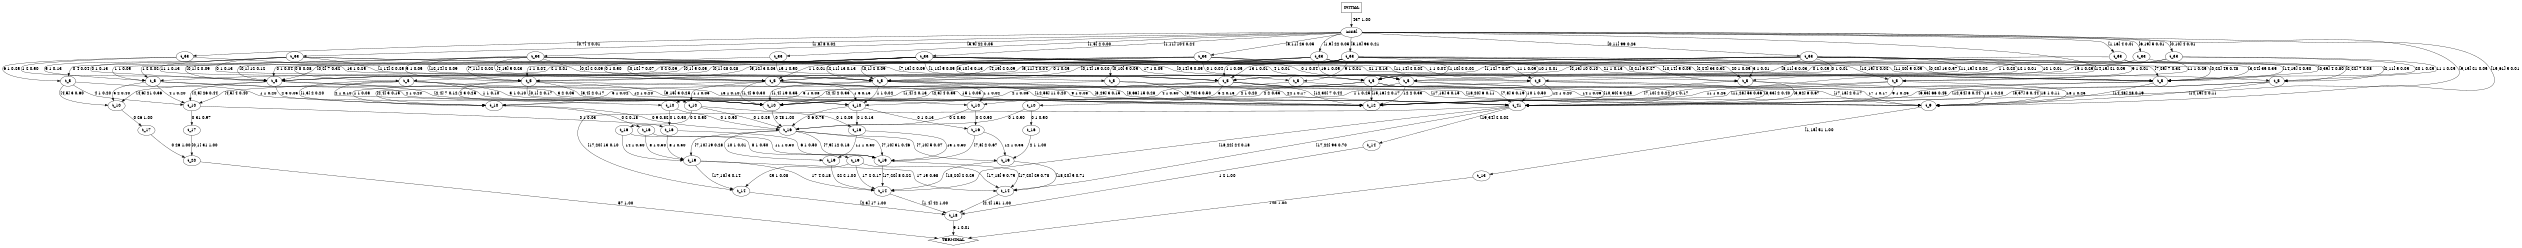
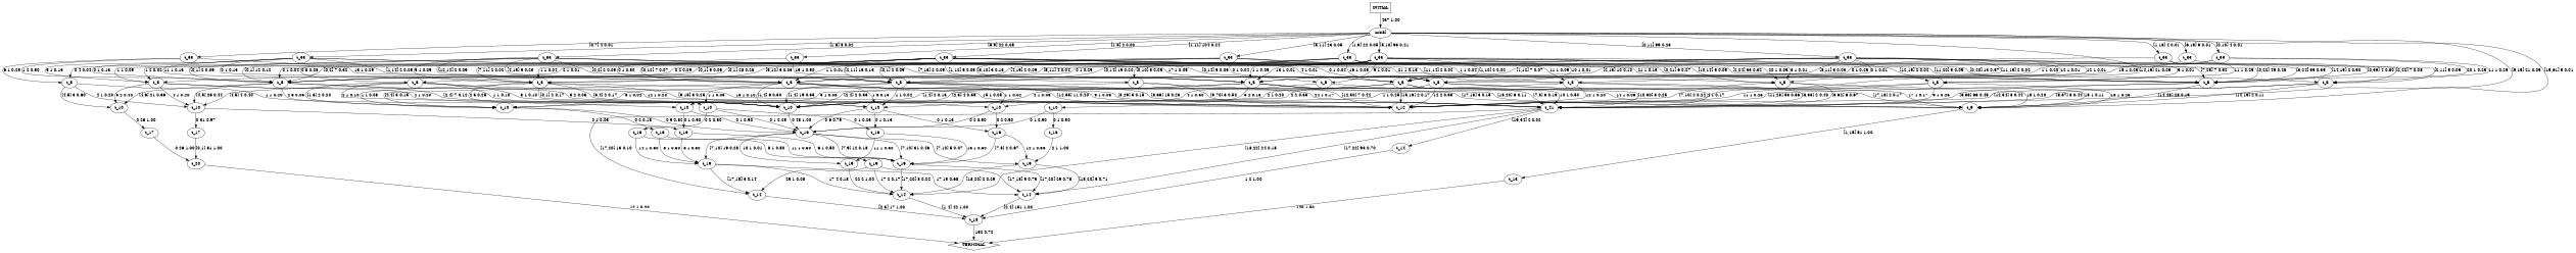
  digraph {
    n1 [label=initial]
    n2 [label=t_41]
    n3 [label=t_12]
    n4 [label=t_33]
    n5 [label=t_33]
    n6 [label=t_33]
    n7 [label=t_33]
    n8 [label=t_33]
    n9 [label=t_33]
    n10 [label=t_33]
    n11 [label=t_33]
    n12 [label=t_33]
    n13 [label=t_33]
    n14 [label=t_33]
    n15 [label=t_33]
    n16 [label=t_9]
    n17 [label=t_14]
    n18 [label=t_14]
    n19 [label=t_14]
    n20 [label=t_14]
    n21 [label=t_5]
    n22 [label=t_5]
    n23 [label=t_5]
    n24 [label=t_5]
    n25 [label=t_5]
    n26 [label=t_5]
    n27 [label=t_5]
    n28 [label=t_5]
    n29 [label=t_5]
    n30 [label=t_5]
    n31 [label=t_5]
    n32 [label=t_5]
    n33 [label=t_5]
    n34 [label=t_5]
    n35 [label=t_5]
    n36 [label=t_5]
    n37 [label=t_5]
    n38 [label=t_13]
    n39 [label=t_10]
    n40 [label=t_16]
    n41 [label=t_19]
    n42 [label=t_19]
    n43 [label=t_19]
    n44 [label=t_19]
    n45 [label=t_19]
    n46 [label=t_10]
    n47 [label=t_17]
    n48 [label=t_20]
    n49 [label=t_10]
    n50 [label=t_16]
    n51 [label=t_17]
    n52 [label=t_10]
    n53 [label=t_16]
    n54 [label=t_10]
    n55 [label=t_10]
    n56 [label=t_16]
    n57 [label=t_10]
    n58 [label=t_16]
    n59 [label=t_10]
    n60 [label=t_16]
    n61 [label=t_10]
    n62 [label=t_16]
    n63 [label=t_18]
    n64 [label=TERMINAL shape=diamond]
    n65 [label=INITIAL shape=box]
    n1 -> n2 [label="[9,15] 21 0.05"]
    n1 -> n3 [label="[14,15] 21 0.05"]
    n1 -> n4 [label="[6,19] 5 0.01"]
    n1 -> n5 [label="[1,5] 2 0.00"]
    n1 -> n6 [label="[1,16] 4 0.01"]
    n1 -> n7 [label="[0,7] 4 0.01"]
    n1 -> n8 [label="[0,10] 4 0.01"]
    n1 -> n9 [label="[1,8] 8 0.02"]
    n1 -> n10 [label="[5,11] 23 0.05"]
    n1 -> n11 [label="[1,9] 22 0.05"]
    n1 -> n12 [label="[5,9] 22 0.05"]
    n1 -> n13 [label="[0,11] 99 0.23"]
    n1 -> n14 [label="[5,10] 93 0.21"]
    n1 -> n15 [label="[1,11] 104 0.24"]
    n1 -> n16 [label="[15,61] 5 0.01"]
    n2 -> n17 [label="[19,34] 2 0.02"]
    n2 -> n18 [label="[17,20] 13 0.10"]
    n2 -> n19 [label="[18,22] 24 0.18"]
    n2 -> n20 [label="[17,22] 93 0.70"]
    n4 -> n21 [label="[0,39] 4 0.80"]
    n4 -> n22 [label="1 1 0.20"]
    n5 -> n23 [label="15 1 0.50"]
    n5 -> n24 [label="0 1 0.50"]
    n6 -> n21 [label="[14,15] 2 0.50"]
    n6 -> n24 [label="0 1 0.25"]
    n6 -> n25 [label="11 1 0.25"]
    n7 -> n26 [label="6 1 0.25"]
    n7 -> n27 [label="1 2 0.50"]
    n7 -> n28 [label="13 1 0.25"]
    n8 -> n21 [label="20 1 0.25"]
    n8 -> n27 [label="0 1 0.25"]
    n8 -> n29 [label="11 1 0.25"]
    n8 -> n30 [label="15 1 0.25"]
    n9 -> n21 [label="21 1 0.13"]
    n9 -> n24 [label="0 1 0.13"]
    n9 -> n27 [label="0 1 0.13"]
    n9 -> n28 [label="[1,14] 2 0.25"]
    n9 -> n31 [label="21 1 0.13"]
    n9 -> n32 [label="5 1 0.13"]
    n9 -> n33 [label="11 1 0.13"]
    n10 -> n21 [label="[0,20] 13 0.57"]
    n10 -> n22 [label="[3,10] 3 0.13"]
    n10 -> n27 [label="0 1 0.04"]
    n10 -> n28 [label="[0,1] 2 0.09"]
    n10 -> n33 [label="1 1 0.04"]
    n10 -> n34 [label="0 1 0.04"]
    n10 -> n35 [label="1 1 0.04"]
    n10 -> n36 [label="0 1 0.04"]
    n11 -> n21 [label="[7,25] 7 0.32"]
    n11 -> n22 [label="1 1 0.05"]
    n11 -> n27 [label="[0,2] 7 0.32"]
    n11 -> n28 [label="[4,15] 2 0.09"]
    n11 -> n30 [label="16 1 0.05"]
    n11 -> n31 [label="20 1 0.05"]
    n11 -> n35 [label="11 1 0.05"]
    n11 -> n37 [label="0 2 0.09"]
    n12 -> n21 [label="[0,21] 6 0.27"]
    n12 -> n22 [label="[0,2] 2 0.09"]
    n12 -> n24 [label="[12,14] 2 0.09"]
    n12 -> n27 [label="[0,1] 2 0.09"]
    n12 -> n28 [label="[4,15] 5 0.23"]
    n12 -> n30 [label="[7,13] 2 0.09"]
    n12 -> n32 [label="1 1 0.05"]
    n12 -> n33 [label="5 1 0.05"]
    n12 -> n36 [label="17 1 0.05"]
    n13 -> n21 [label="[3,24] 35 0.35"]
    n13 -> n22 [label="[8,11] 3 0.03"]
    n13 -> n24 [label="[1,12] 7 0.07"]
    n13 -> n25 [label="9 1 0.01"]
    n13 -> n27 [label="[0,1] 28 0.28"]
    n13 -> n28 [label="[2,13] 10 0.10"]
    n13 -> n29 [label="[2,11] 5 0.05"]
    n13 -> n30 [label="0 1 0.01"]
    n13 -> n31 [label="12 1 0.01"]
    n13 -> n32 [label="2 1 0.01"]
    n13 -> n33 [label="[5,11] 4 0.04"]
    n13 -> n35 [label="12 1 0.01"]
    n13 -> n36 [label="[11,15] 2 0.02"]
    n14 -> n21 [label="[0,22] 45 0.48"]
    n14 -> n22 [label="13 1 0.01"]
    n14 -> n23 [label="[0,10] 5 0.05"]
    n14 -> n24 [label="1 1 0.01"]
    n14 -> n25 [label="[12,15] 2 0.02"]
    n14 -> n27 [label="[0,1] 5 0.05"]
    n14 -> n28 [label="[0,14] 19 0.20"]
    n14 -> n29 [label="[2,22] 7 0.08"]
    n14 -> n30 [label="[1,10] 2 0.02"]
    n14 -> n31 [label="3 1 0.01"]
    n14 -> n33 [label="[5,12] 3 0.03"]
    n14 -> n34 [label="9 1 0.01"]
    n14 -> n36 [label="10 1 0.01"]
    n15 -> n21 [label="[2,24] 33 0.32"]
    n15 -> n22 [label="[1,12] 5 0.05"]
    n15 -> n24 [label="[0,12] 7 0.07"]
    n15 -> n26 [label="0 4 0.04"]
    n15 -> n27 [label="[0,1] 12 0.12"]
    n15 -> n28 [label="[2,11] 13 0.13"]
    n15 -> n29 [label="[11,20] 5 0.05"]
    n15 -> n30 [label="[0,14] 5 0.05"]
    n15 -> n31 [label="[10,14] 5 0.05"]
    n15 -> n32 [label="1 2 0.02"]
    n15 -> n33 [label="[7,11] 2 0.02"]
    n15 -> n35 [label="[11,14] 2 0.02"]
    n15 -> n36 [label="4 1 0.01"]
    n15 -> n37 [label="0 8 0.08"]
    n16 -> n38 [label="[1,15] 51 1.00"]
    n17 -> n63 [label="1 2 1.00"]
    n18 -> n63 [label="[2,3] 17 1.00"]
    n19 -> n63 [label="[1,4] 42 1.00"]
    n20 -> n63 [label="[2,4] 151 1.00"]
    n21 -> n2 [label="[6,33] 66 0.45"]
    n21 -> n3 [label="[11,28] 53 0.36"]
    n21 -> n16 [label="[14,48] 28 0.19"]
    n22 -> n2 [label="[7,8] 3 0.19"]
    n22 -> n3 [label="[12,30] 7 0.44"]
    n22 -> n16 [label="14 1 0.06"]
    n22 -> n39 [label="[1,4] 2 0.13"]
    n22 -> n52 [label="5 2 0.13"]
    n22 -> n59 [label="2 1 0.06"]
    n23 -> n2 [label="24 1 0.17"]
    n23 -> n3 [label="[9,70] 3 0.50"]
    n23 -> n39 [label="[2,4] 2 0.33"]
    n24 -> n2 [label="[8,29] 3 0.15"]
    n24 -> n3 [label="15 1 0.05"]
    n24 -> n16 [label="[17,18] 3 0.15"]
    n24 -> n39 [label="[1,4] 6 0.30"]
    n24 -> n55 [label="[2,4] 3 0.15"]
    n24 -> n59 [label="1 3 0.15"]
    n24 -> n61 [label="1 1 0.05"]
    n25 -> n2 [label="9 1 0.25"]
    n25 -> n3 [label="11 1 0.25"]
    n25 -> n16 [label="18 1 0.25"]
    n25 -> n39 [label="1 1 0.25"]
    n26 -> n39 [label="1 1 0.20"]
    n26 -> n46 [label="[4,5] 3 0.60"]
    n26 -> n49 [label="4 1 0.20"]
    n27 -> n39 [label="[2,4] 7 0.12"]
    n27 -> n46 [label="[4,6] 21 0.36"]
    n27 -> n49 [label="[4,5] 26 0.44"]
    n27 -> n55 [label="2 3 0.05"]
    n27 -> n59 [label="3 2 0.03"]
    n28 -> n2 [label="[8,66] 15 0.28"]
    n28 -> n3 [label="[12,55] 11 0.20"]
    n28 -> n16 [label="[18,20] 6 0.11"]
    n28 -> n39 [label="[1,4] 19 0.35"]
    n28 -> n55 [label="3 1 0.02"]
    n28 -> n57 [label="1 1 0.02"]
    n28 -> n59 [label="1 1 0.02"]
    n29 -> n2 [label="[8,37] 8 0.44"]
    n29 -> n3 [label="[12,34] 8 0.44"]
    n29 -> n16 [label="[14,19] 2 0.11"]
    n30 -> n2 [label="[10,30] 3 0.25"]
    n30 -> n3 [label="[15,16] 2 0.17"]
    n30 -> n16 [label="[17,18] 2 0.17"]
    n30 -> n39 [label="[2,3] 4 0.33"]
    n30 -> n54 [label="3 1 0.08"]
    n31 -> n2 [label="[3,62] 6 0.67"]
    n31 -> n3 [label="[7,10] 2 0.22"]
    n31 -> n16 [label="18 1 0.11"]
    n32 -> n3 [label="12 1 0.20"]
    n32 -> n39 [label="4 1 0.20"]
    n32 -> n46 [label="5 2 0.40"]
    n32 -> n49 [label="4 1 0.20"]
    n33 -> n2 [label="9 1 0.08"]
    n33 -> n3 [label="[9,15] 3 0.25"]
    n33 -> n39 [label="[0,1] 2 0.17"]
    n33 -> n55 [label="1 1 0.08"]
    n33 -> n57 [label="[3,4] 2 0.17"]
    n33 -> n61 [label="2 3 0.25"]
    n34 -> n2 [label="10 1 0.50"]
    n34 -> n57 [label="4 1 0.50"]
    n35 -> n2 [label="[8,33] 2 0.40"]
    n35 -> n3 [label="12 1 0.20"]
    n35 -> n16 [label="18 1 0.20"]
    n35 -> n55 [label="2 1 0.20"]
    n36 -> n2 [label="4 1 0.17"]
    n36 -> n3 [label="12 2 0.33"]
    n36 -> n16 [label="17 1 0.17"]
    n36 -> n39 [label="2 2 0.33"]
    n37 -> n3 [label="13 1 0.10"]
    n37 -> n39 [label="1 1 0.10"]
    n37 -> n49 [label="[4,5] 4 0.40"]
    n37 -> n54 [label="2 1 0.10"]
    n37 -> n55 [label="[1,3] 2 0.20"]
    n37 -> n59 [label="3 1 0.10"]
    n38 -> n64 [label=" 140 1.00"]
    n39 -> n40 [label="0 48 1.00"]
    n40 -> n41 [label="[7,10] 5 0.07"]
    n40 -> n42 [label="[7,10] 31 0.46"]
    n40 -> n43 [label="[7,10] 19 0.28"]
    n40 -> n44 [label="10 1 0.01"]
    n40 -> n45 [label="[7,9] 12 0.18"]
    n41 -> n19 [label="[18,20] 2 0.29"]
    n41 -> n20 [label="[18,20] 5 0.71"]
    n42 -> n19 [label="[17,20] 8 0.22"]
    n42 -> n20 [label="[17,20] 29 0.78"]
    n43 -> n18 [label="[17,18] 3 0.14"]
    n43 -> n19 [label="17 4 0.18"]
    n43 -> n20 [label="17 15 0.68"]
    n44 -> n19 [label="22 2 1.00"]
    n45 -> n18 [label="25 1 0.08"]
    n45 -> n19 [label="17 2 0.17"]
    n45 -> n20 [label="[17,18] 9 0.75"]
    n46 -> n47 [label="0 26 1.00"]
    n47 -> n48 [label="0 26 1.00"]
-   n48 -> n64 [label=" 57 1.00"]
+   n48 -> n64 [label="12 1 0.20"]
    n49 -> n50 [label="0 1 0.03"]
    n49 -> n51 [label="0 31 0.97"]
    n50 -> n42 [label="6 1 0.50"]
    n50 -> n43 [label="8 1 0.50"]
    n51 -> n48 [label="[0,1] 31 1.00"]
    n52 -> n40 [label="0 1 0.50"]
    n52 -> n53 [label="0 1 0.50"]
    n53 -> n41 [label="2 1 1.00"]
    n54 -> n40 [label="0 1 0.50"]
    n54 -> n50 [label="0 1 0.50"]
    n55 -> n40 [label="0 9 0.82"]
    n55 -> n56 [label="0 2 0.18"]
    n56 -> n42 [label="11 1 0.50"]
    n56 -> n43 [label="8 1 0.50"]
    n57 -> n40 [label="0 2 0.50"]
    n57 -> n58 [label="0 2 0.50"]
    n58 -> n41 [label="12 1 0.33"]
    n58 -> n42 [label="[7,8] 2 0.67"]
    n59 -> n40 [label="0 6 0.75"]
    n59 -> n58 [label="0 1 0.13"]
    n59 -> n60 [label="0 1 0.13"]
    n60 -> n42 [label="13 1 0.50"]
    n60 -> n44 [label="11 1 0.50"]
    n61 -> n40 [label="0 1 0.25"]
    n61 -> n60 [label="0 1 0.25"]
    n61 -> n62 [label="0 2 0.50"]
    n62 -> n42 [label="8 1 0.50"]
    n62 -> n43 [label="14 1 0.50"]
-   n63 -> n64 [label="9 1 0.01"]
+   n63 -> n64 [label=" 152 0.72"]
    n65 -> n1 [label=" 437 1.00"]
  }
